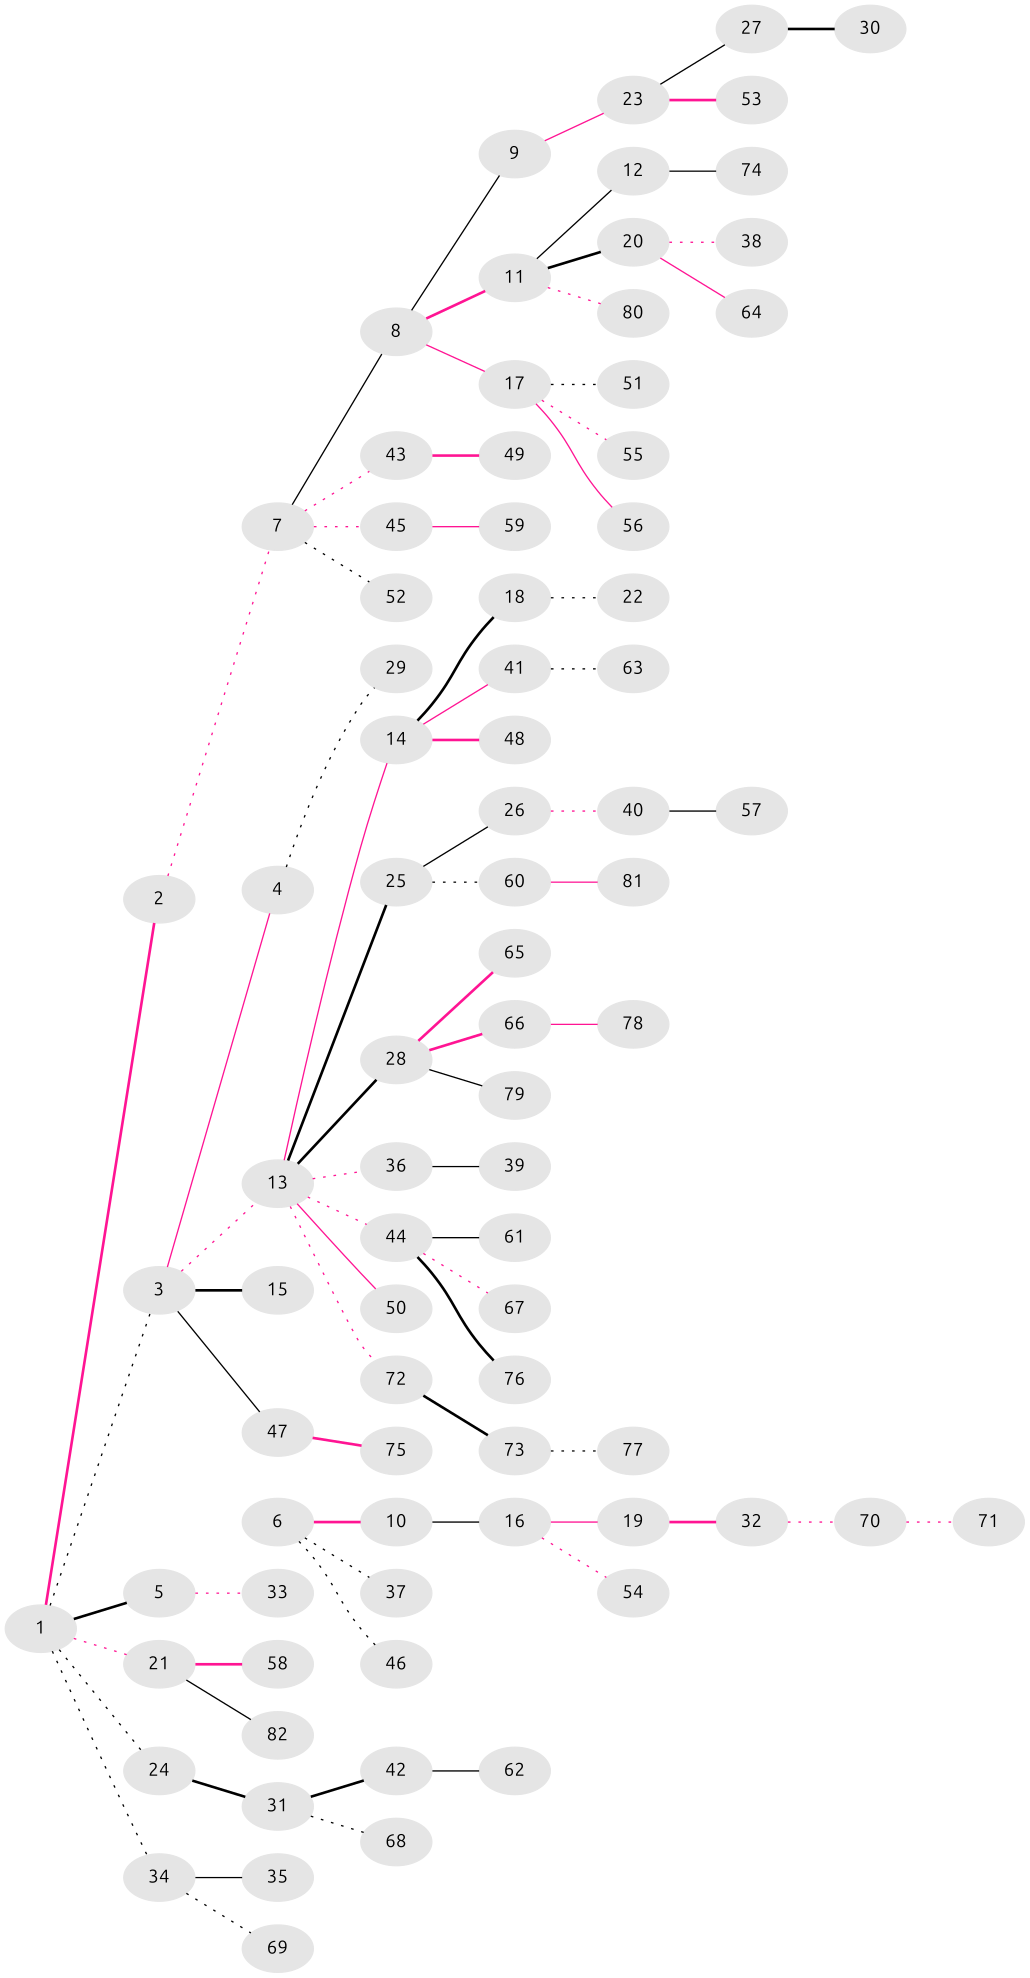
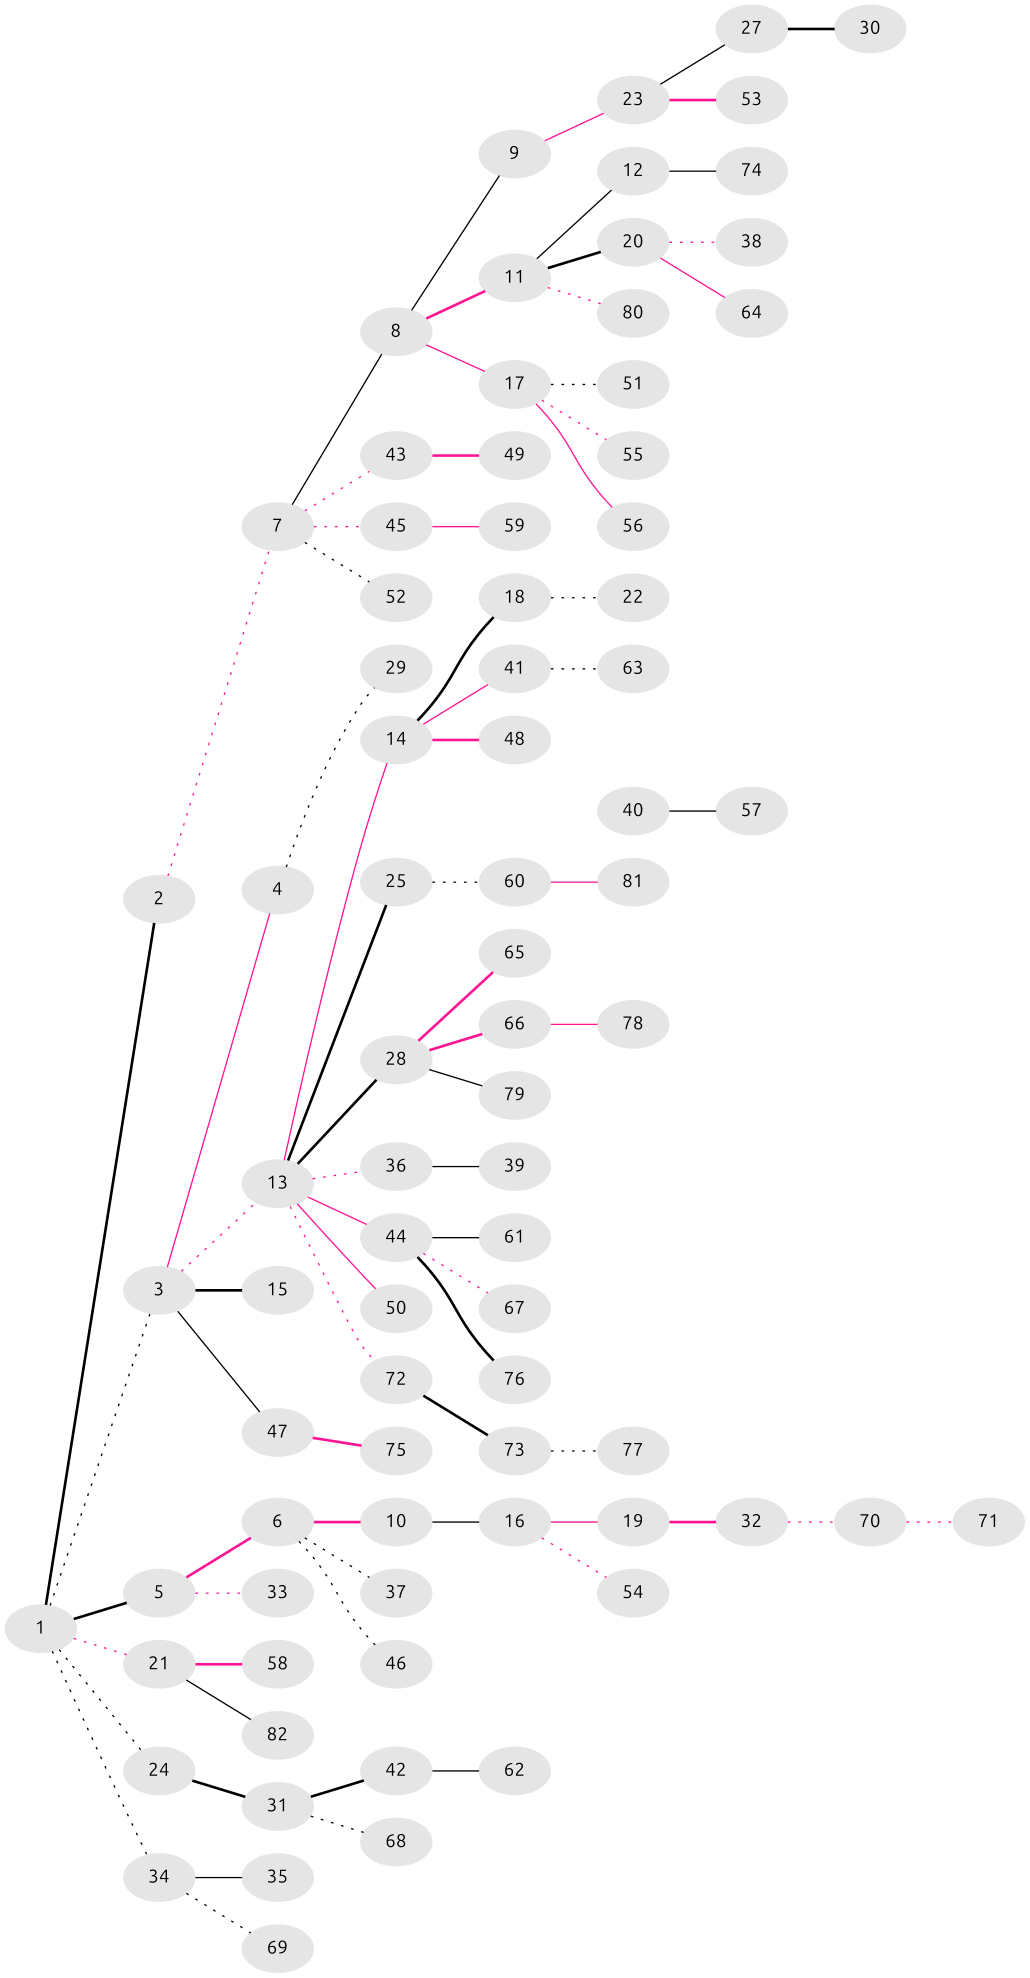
  graph {
    fontname=Ubuntu
    rankdir=LR
    node [color=gray90 fontname=Ubuntu style=filled]
    edge [color=black fontname=Ubuntu style=dotted]
    1
    2
    3
    5
    21
    24
    34
    7
    4
    13
    15
    47
    6
    33
    58
    82
    31
    35
    69
    8
    43
    45
    52
    29
    14
    25
    28
    36
    44
    50
    72
    75
    10
    37
    46
    16
    9
    11
    17
    49
    59
    23
    12
    20
    80
    51
    55
    56
    27
    53
    19
    54
    74
    38
    64
    18
    41
    48
-   26
    60
    65
    66
    79
    39
    61
    67
    76
    73
    22
    63
    32
    70
    30
    42
    68
    40
    81
    57
    78
    62
    71
    77
-   1 -- 2 [color=deeppink style=bold]
+   1 -- 2 [style=bold]
    1 -- 3
    1 -- 5 [style=bold]
    1 -- 21 [color=deeppink]
    1 -- 24
    1 -- 34
    2 -- 7 [color=deeppink]
    3 -- 4 [color=deeppink style=solid]
    3 -- 13 [color=deeppink]
    3 -- 15 [style=bold]
    3 -- 47 [style=solid]
+   5 -- 6 [color=deeppink style=bold]
    5 -- 33 [color=deeppink]
    21 -- 58 [color=deeppink style=bold]
    21 -- 82 [style=solid]
    24 -- 31 [style=bold]
    34 -- 35 [style=solid]
    34 -- 69
    7 -- 8 [style=solid]
    7 -- 43 [color=deeppink]
    7 -- 45 [color=deeppink]
    7 -- 52
    4 -- 29
    13 -- 14 [color=deeppink style=solid]
    13 -- 25 [style=bold]
    13 -- 28 [style=bold]
    13 -- 36 [color=deeppink]
-   13 -- 44 [color=deeppink]
+   13 -- 44 [color=deeppink style=solid]
    13 -- 50 [color=deeppink style=solid]
    13 -- 72 [color=deeppink]
    47 -- 75 [color=deeppink style=bold]
    6 -- 10 [color=deeppink style=bold]
    6 -- 37
    6 -- 46
    31 -- 42 [style=bold]
    31 -- 68
    8 -- 9 [style=solid]
    8 -- 11 [color=deeppink style=bold]
    8 -- 17 [color=deeppink style=solid]
    43 -- 49 [color=deeppink style=bold]
    45 -- 59 [color=deeppink style=solid]
    14 -- 18 [style=bold]
    14 -- 41 [color=deeppink style=solid]
    14 -- 48 [color=deeppink style=bold]
-   25 -- 26 [style=solid]
    25 -- 60
    28 -- 65 [color=deeppink style=bold]
    28 -- 66 [color=deeppink style=bold]
    28 -- 79 [style=solid]
    36 -- 39 [style=solid]
    44 -- 61 [style=solid]
    44 -- 67 [color=deeppink]
    44 -- 76 [style=bold]
    72 -- 73 [style=bold]
    10 -- 16 [style=solid]
    16 -- 19 [color=deeppink style=solid]
    16 -- 54 [color=deeppink]
    9 -- 23 [color=deeppink style=solid]
    11 -- 12 [style=solid]
    11 -- 20 [style=bold]
    11 -- 80 [color=deeppink]
    17 -- 51
    17 -- 55 [color=deeppink]
    17 -- 56 [color=deeppink style=solid]
    23 -- 27 [style=solid]
    23 -- 53 [color=deeppink style=bold]
    12 -- 74 [style=solid]
    20 -- 38 [color=deeppink]
    20 -- 64 [color=deeppink style=solid]
    27 -- 30 [style=bold]
    19 -- 32 [color=deeppink style=bold]
    18 -- 22
    41 -- 63
-   26 -- 40 [color=deeppink]
    60 -- 81 [color=deeppink style=solid]
    66 -- 78 [color=deeppink style=solid]
    73 -- 77
    32 -- 70 [color=deeppink]
    70 -- 71 [color=deeppink]
    42 -- 62 [style=solid]
    40 -- 57 [style=solid]
  }
